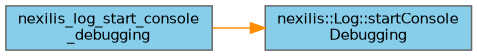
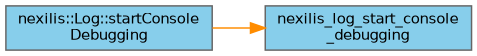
  digraph {
    rankdir=RL
    node [fillcolor=skyblue fontname=Helvetica fontsize=10 shape=box style=filled]
    n1 [color=gray40 fontcolor=black height=0.2 label="nexilis::Log::startConsole\lDebugging" width=0.4]
    n2 [color=grey40 height=0.2 label="nexilis_log_start_console\l_debugging" width=0.4]
-   n1 -> n2 [color=darkorange dir=back fontname=Helvetica fontsize=10 labelfontname=Helvetica labelfontsize=10 style=solid]
+   n2 -> n1 [color=darkorange dir=back fontname=Helvetica fontsize=10 labelfontname=Helvetica labelfontsize=10 style=solid]
  }
